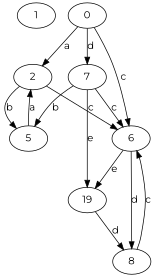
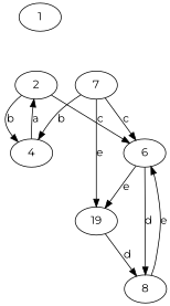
  strict digraph {
    fontname=Montserrat
    node [fontname=Montserrat]
    edge [fontname=Montserrat]
    1
    2
-   4 [label=5]
+   4
    6
    8
    n6 [label=19]
-   0
    7
    2 -> 4 [label=b]
    2 -> 6 [label=c]
    4 -> 2 [label=a]
    6 -> 8 [label=d]
    6 -> n6 [label=e]
-   8 -> 6 [label=c]
+   8 -> 6 [label=e]
    n6 -> 8 [label=d]
-   0 -> 2 [label=a]
-   0 -> 6 [label=c]
-   0 -> 7 [label=d]
    7 -> 4 [label=b]
    7 -> 6 [label=c]
    7 -> n6 [label=e]
  }
